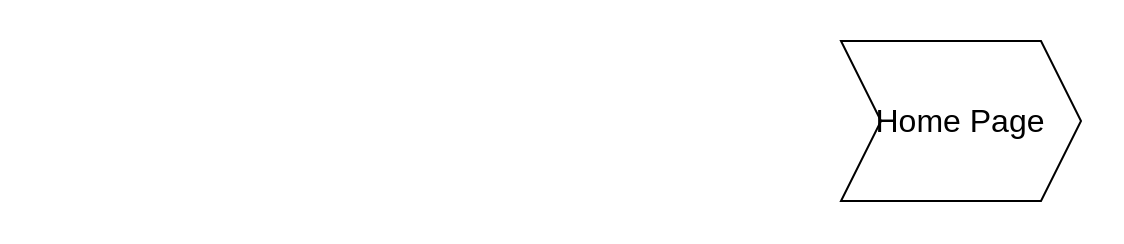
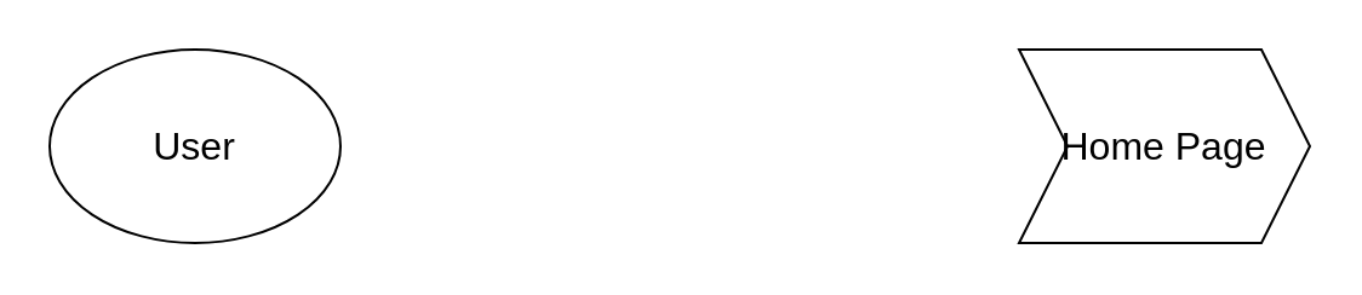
  <mxCell id="0" />
  <mxCell id="1" parent="0" />
+ <mxCell id="2" value="User" style="ellipse;whiteSpace=wrap;html=1;fontSize=16;" parent="1" vertex="1"><mxGeometry x="20" y="20" width="120" height="80" as="geometry" /></mxCell>
  <mxCell id="3" value="&lt;span style=&quot;font-size: 16px;&quot;&gt;Home Page&lt;/span&gt;" style="shape=step;perimeter=stepPerimeter;whiteSpace=wrap;html=1;fixedSize=1;fontSize=16;" parent="1" vertex="1"><mxGeometry x="420" y="20" width="120" height="80" as="geometry" /></mxCell>
